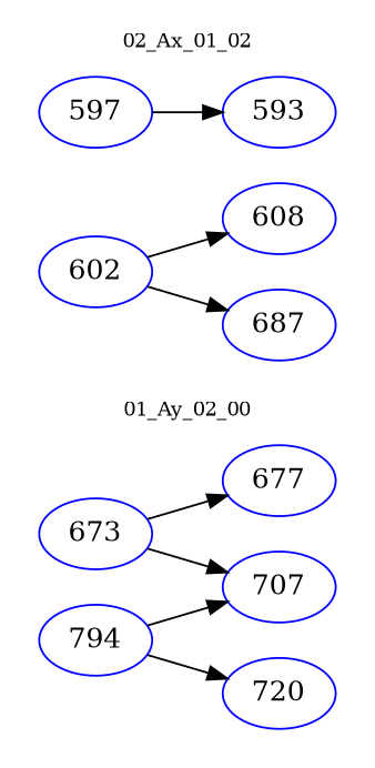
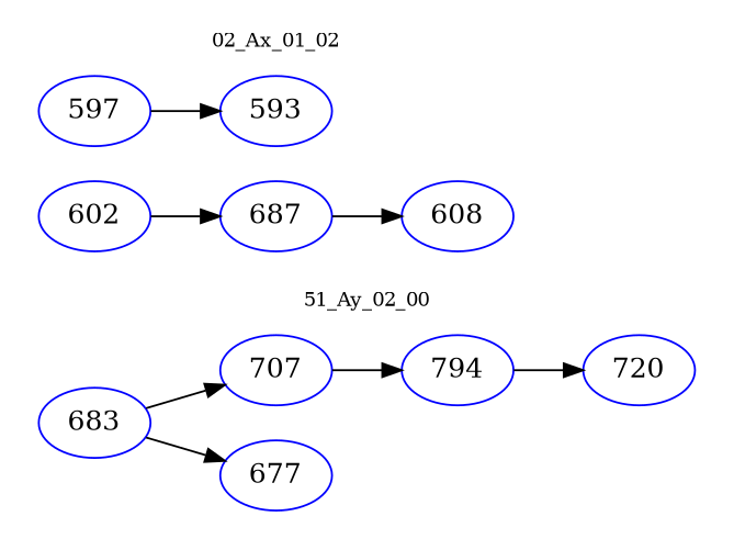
  digraph {
    fontname="DejaVu Serif"
    rankdir=LR
    node [color=blue fontname="DejaVu Serif"]
    edge [color=black fontname="DejaVu Serif"]
-   n1 [label=673]
+   n1 [label=683]
    n2 [label=677]
    n3 [label=707]
    n4 [label=794]
    n5 [label=720]
    n6 [label=597]
    n7 [label=593]
    n8 [label=602]
    n9 [label=687]
    n10 [label=608]
    subgraph cluster_1 {
      color=white
      fontsize=10
-     label="01_Ay_02_00"
+     label="51_Ay_02_00"
      n1
      n2
      n3
      n4
      n5
    }
    subgraph cluster_2 {
      color=white
      fontsize=10
      label="02_Ax_01_02"
      n6
      n7
      n8
      n9
      n10
    }
    n1 -> n2
    n1 -> n3
-   n4 -> n3
+   n3 -> n4
    n4 -> n5
    n6 -> n7
    n8 -> n9
-   n8 -> n10
+   n9 -> n10
  }
